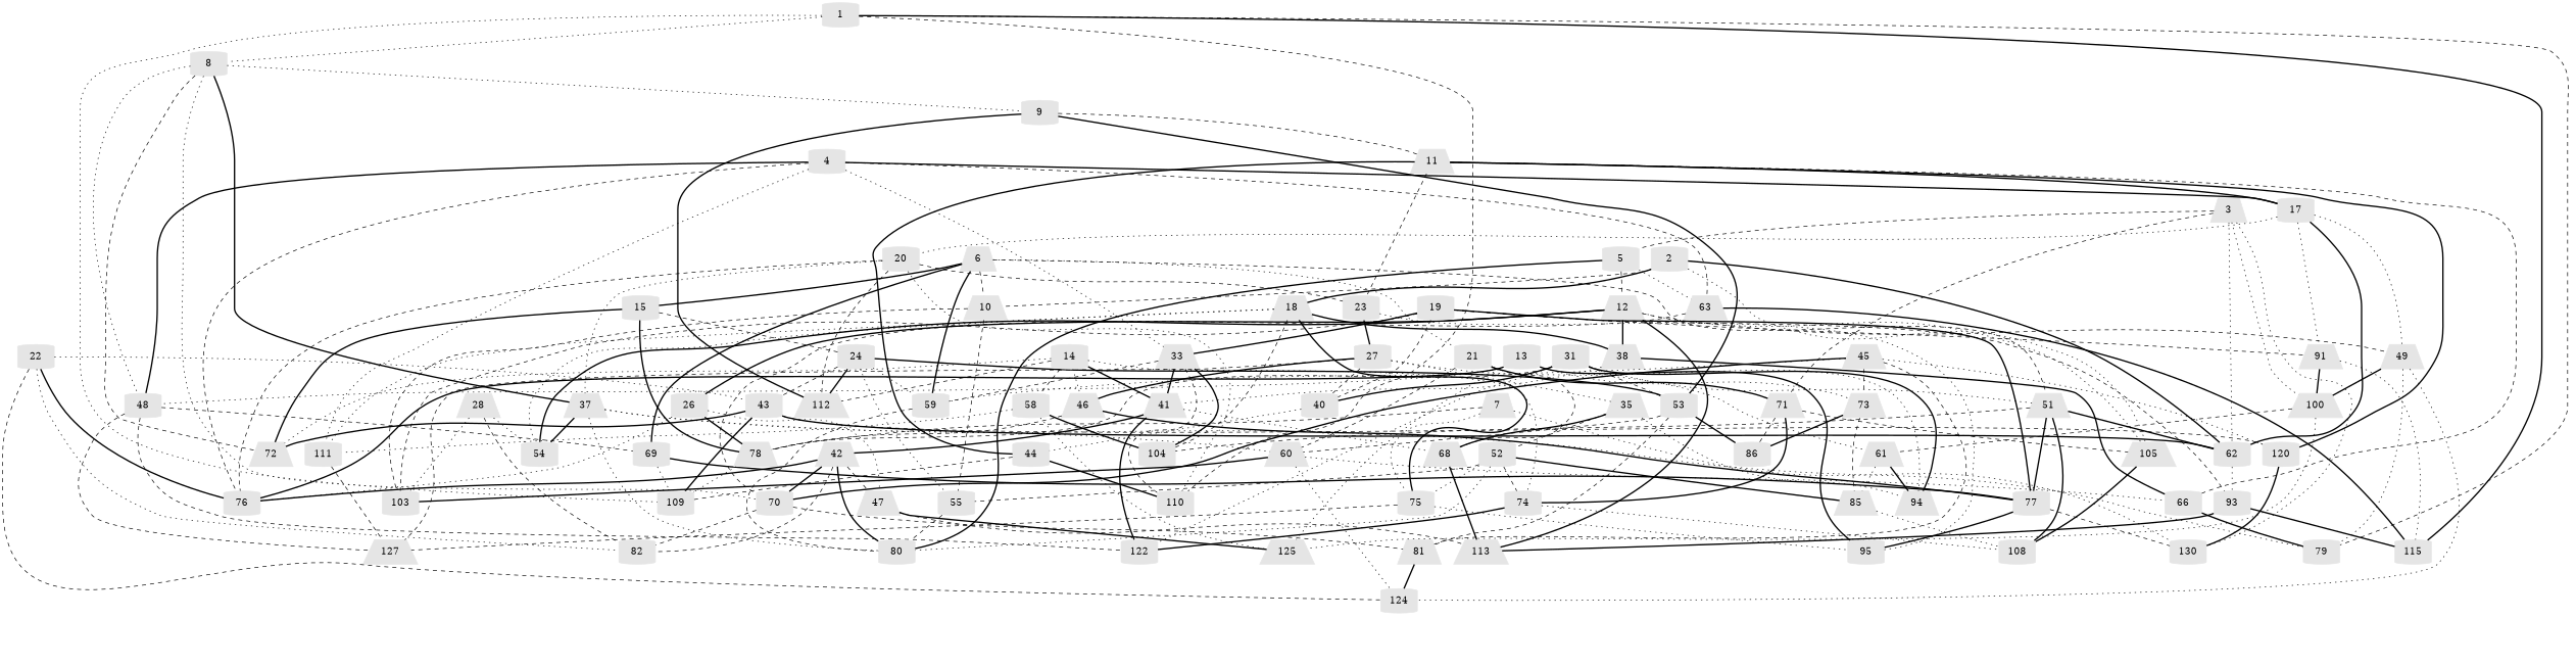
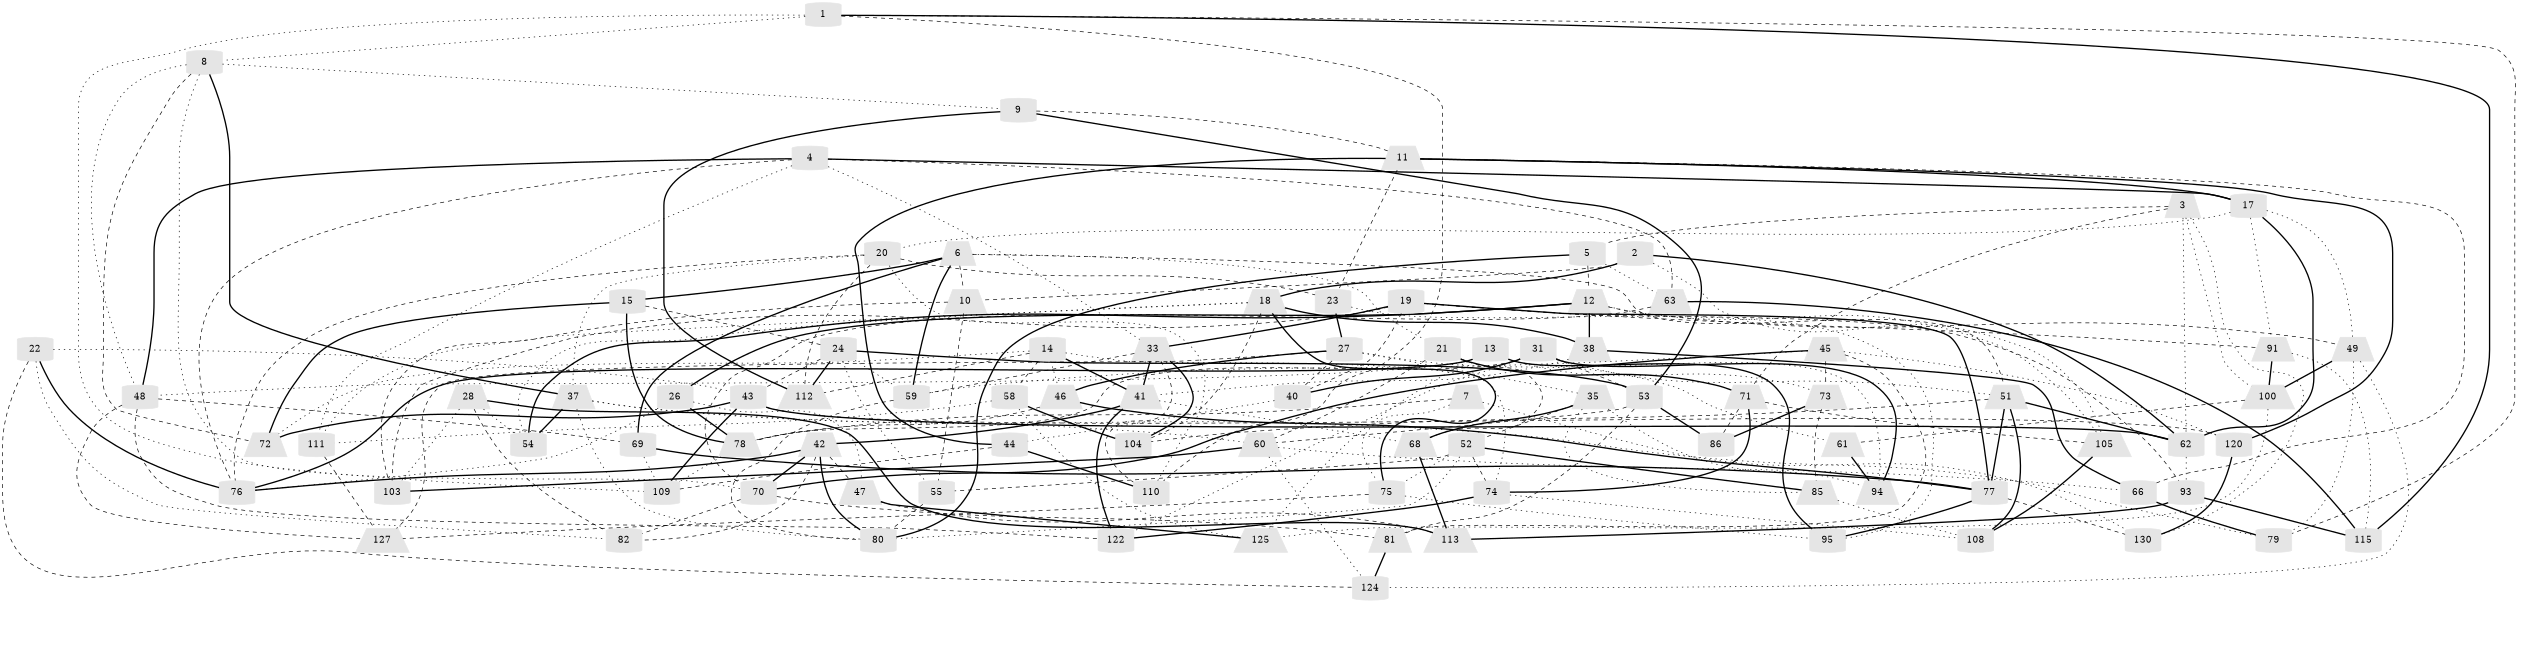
  graph {
    node [color=gray90 shape=cylinder style=filled]
    edge [style=bold]
    1 [super="+102"]
    8 [super="+84"]
    79
    109 [super="+117"]
    110
    115
    48 [super="+83"]
    9
    37 [shape=trapezium super="+67"]
    70 [super="+101"]
    72 [shape=trapezium]
    10 [shape=trapezium]
    2
    18 [shape=trapezium super="+87"]
    62 [super="+116"]
    105 [shape=trapezium]
    55
    103
    111
    75 [super="+98"]
    38 [shape=trapezium]
    54
    104
    93
    108
    3 [shape=trapezium super="+118"]
    5
    71 [shape=trapezium super="+97"]
    100 [shape=trapezium]
    130
    63 [shape=trapezium]
    12 [shape=trapezium super="+36"]
    80 [super="+99"]
    74 [super="+128"]
    86
    122
    125 [shape=trapezium]
    61 [shape=trapezium]
    4 [super="+32"]
    17 [super="+107"]
    33 [shape=trapezium super="+106"]
    76 [super="+123"]
    49 [shape=trapezium super="+119"]
    20 [super="+30"]
    91 [shape=trapezium]
    59 [super="+121"]
    41 [shape=trapezium super="+89"]
    69
    127 [shape=trapezium]
    26
    6 [shape=trapezium super="+39"]
    15
    21
    51 [shape=trapezium super="+126"]
    78 [shape=trapezium super="+88"]
    24 [super="+29"]
    60 [shape=trapezium super="+96"]
    68 [shape=trapezium]
    77 [super="+129"]
    95
    7 [shape=trapezium]
    11 [shape=trapezium super="+34"]
    53 [super="+90"]
    112 [shape=trapezium]
    82
    81 [shape=trapezium]
    23
    44
    66
    120
    27 [super="+92"]
    47 [shape=trapezium]
    124
    13 [super="+16"]
    73 [shape=trapezium]
    94 [shape=trapezium]
    85 [shape=trapezium]
    14 [super="+25"]
    46 [shape=trapezium]
    58
    42 [shape=trapezium super="+56"]
    43 [super="+114"]
    19 [super="+65"]
    40
    113 [shape=trapezium]
    22
    35 [shape=trapezium]
    52 [super="+64"]
    28 [shape=trapezium]
    31 [super="+57"]
    45 [shape=trapezium super="+50"]
    1 -- 8 [style=dotted]
    1 -- 79 [style=dashed]
    1 -- 109 [style=dotted weight=2]
    1 -- 110 [style=dashed]
    1 -- 115
    8 -- 48 [style=dotted]
    8 -- 9 [style=dotted]
    8 -- 37
    8 -- 70 [style=dotted]
    8 -- 72 [style=dashed]
    48 -- 122 [style=dashed]
    48 -- 69 [style=dashed]
    48 -- 127 [style=dashed]
    9 -- 11 [style=dashed]
    9 -- 53
    9 -- 112
    37 -- 79 [style=dotted]
    37 -- 54
    37 -- 80 [style=dotted]
    37 -- 60 [style=dotted]
    70 -- 82 [style=dashed]
    70 -- 81 [style=dashed]
    10 -- 55 [style=dashed]
    10 -- 103 [style=dashed]
    2 -- 10 [style=dashed]
    2 -- 18
    2 -- 62
    2 -- 105 [style=dotted]
    18 -- 111 [style=dotted]
    18 -- 75
    18 -- 38
    18 -- 54 [style=dotted]
    18 -- 104 [style=dashed]
    62 -- 93 [style=dotted]
    105 -- 108
    55 -- 80 [style=dashed]
    111 -- 127 [style=dashed]
    75 -- 127 [style=dashed]
    75 -- 95 [style=dotted]
    38 -- 41 [style=dotted]
    38 -- 66
    93 -- 115
    93 -- 113
    3 -- 62 [style=dotted]
    3 -- 5 [style=dashed]
    3 -- 71 [style=dashed]
    3 -- 100 [style=dotted]
    3 -- 130 [style=dotted]
    5 -- 63 [style=dotted]
    5 -- 12 [style=dashed]
    5 -- 80
    71 -- 105 [style=dashed]
    71 -- 74
    71 -- 86 [style=dashed weight=2]
    100 -- 125 [style=dotted]
    100 -- 61 [style=dashed]
    63 -- 115
    63 -- 70 [style=dashed]
    12 -- 105 [style=dotted]
    12 -- 38
    12 -- 54
    12 -- 49 [style=dashed]
    12 -- 26
    74 -- 108 [style=dotted]
    74 -- 122
    61 -- 94
-   61 -- 85 [style=dotted]
+   35 -- 85 [style=dotted]
    4 -- 48
    4 -- 111 [style=dotted]
    4 -- 63 [style=dashed]
    4 -- 17
    4 -- 33 [style=dotted]
    4 -- 76 [style=dashed]
    17 -- 62
    17 -- 49 [style=dotted]
    17 -- 20 [style=dotted]
    17 -- 91 [style=dotted]
    33 -- 110 [style=dashed]
    33 -- 104
    33 -- 59 [style=dashed]
    33 -- 41
    49 -- 79 [style=dotted]
    49 -- 100
    49 -- 124 [style=dotted]
    20 -- 110 [style=dotted]
    20 -- 37 [style=dotted]
    20 -- 76 [style=dashed]
    20 -- 112 [style=dashed]
    20 -- 23 [style=dashed]
    91 -- 115 [style=dotted]
    91 -- 100
    59 -- 80 [style=dashed]
    41 -- 122
    41 -- 68 [style=dotted]
    41 -- 42
    69 -- 109 [style=dotted]
    69 -- 77
    26 -- 76 [style=dotted]
    26 -- 78
    26 -- 47 [style=dotted]
    6 -- 10 [style=dashed]
    6 -- 59
    6 -- 69
    6 -- 15
    6 -- 21 [style=dotted]
    6 -- 51 [style=dashed]
    15 -- 72
    15 -- 78
    15 -- 24 [style=dashed]
    21 -- 71
    21 -- 60 [style=dashed]
    21 -- 68 [style=dashed]
    51 -- 62
    51 -- 104 [style=dashed]
    51 -- 108
    51 -- 77
    78 -- 109 [style=dotted]
    24 -- 55 [style=dotted]
    24 -- 59 [style=dotted]
    24 -- 53
    24 -- 112
    24 -- 43 [style=dashed]
    60 -- 103
    60 -- 66 [style=dotted]
    60 -- 124 [style=dotted]
    68 -- 113
    77 -- 130 [style=dashed]
    77 -- 95
    7 -- 75 [style=dotted weight=2]
    7 -- 130 [style=dotted]
    7 -- 78 [style=dashed]
    11 -- 17
    11 -- 23 [style=dashed]
    11 -- 44
    11 -- 66 [style=dashed]
    11 -- 120
    53 -- 86
    53 -- 60 [style=dashed]
    53 -- 81 [style=dashed]
    81 -- 124
    23 -- 95 [style=dotted]
    23 -- 27
    44 -- 109 [style=dashed]
    44 -- 110
    66 -- 79
    120 -- 130
    27 -- 61 [style=dotted]
    27 -- 127 [style=dashed]
    27 -- 46
    27 -- 40 [style=dashed]
    27 -- 35 [style=dotted]
    47 -- 125
    47 -- 113 [style=dashed]
    13 -- 48 [style=dotted]
    13 -- 125 [style=dotted]
    13 -- 76
    13 -- 95
    13 -- 73 [style=dotted]
    13 -- 94 [style=dotted]
    73 -- 86
    73 -- 85 [style=dashed]
    85 -- 108 [style=dotted]
    14 -- 72 [style=dotted]
    14 -- 74 [style=dotted]
    14 -- 41
    14 -- 112 [style=dashed]
    14 -- 46 [style=dotted]
    14 -- 58 [style=dashed]
    46 -- 78 [style=dashed]
    46 -- 77
    58 -- 111 [style=dotted]
    58 -- 104
    58 -- 125 [style=dotted]
    42 -- 70
    42 -- 80
    42 -- 76
    42 -- 82 [style=dashed]
    42 -- 47 [style=dashed]
    43 -- 109
    43 -- 72
    43 -- 62
    43 -- 120 [style=dashed]
    19 -- 103 [style=dashed]
    19 -- 93 [style=dashed]
    19 -- 33
    19 -- 91 [style=dashed]
    19 -- 77
    19 -- 40 [style=dashed]
    40 -- 44 [style=dotted]
    22 -- 76
    22 -- 82 [style=dotted]
    22 -- 124 [style=dashed]
    22 -- 43 [style=dotted]
    35 -- 68
    35 -- 94 [style=dotted]
    35 -- 52 [style=dashed]
    52 -- 55 [style=dashed]
    52 -- 75 [style=dotted]
    52 -- 80 [style=dotted]
    52 -- 74 [style=dashed]
    52 -- 85
    28 -- 103 [style=dotted]
    28 -- 54 [style=dotted]
    28 -- 82 [style=dashed]
-   12 -- 113
+   28 -- 113
    31 -- 122 [style=dotted]
    31 -- 51 [style=dotted]
    31 -- 78 [style=dashed]
    31 -- 53 [style=dashed]
    31 -- 94
    31 -- 40
    45 -- 70
    45 -- 59 [style=dotted weight=2]
    45 -- 81 [style=dashed]
    45 -- 120 [style=dotted]
    45 -- 73 [style=dashed]
  }
